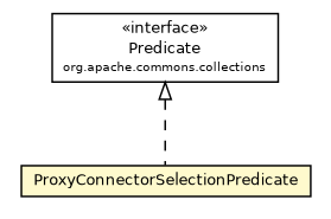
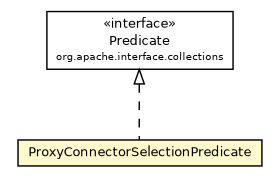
  digraph {
    node [fontcolor=black fontname=Helvetica fontsize=9.0 shape=plaintext]
    n1 [label=<<table border="0" cellborder="1" cellspacing="0" cellpadding="2" port="p" bgcolor="lemonChiffon" href="./ProxyConnectorSelectionPredicate.html"> 		<tr><td><table border="0" cellspacing="0" cellpadding="1"> 			<tr><td> ProxyConnectorSelectionPredicate </td></tr> 		</table></td></tr> 		</table>>]
-   n2 [label=<<table border="0" cellborder="1" cellspacing="0" cellpadding="2" port="p" href="http://java.sun.com/j2se/1.4.2/docs/api/org/apache/commons/collections/Predicate.html"> 		<tr><td><table border="0" cellspacing="0" cellpadding="1"> 			<tr><td> &laquo;interface&raquo; </td></tr> 			<tr><td> Predicate </td></tr> 			<tr><td><font point-size="7.0"> org.apache.commons.collections </font></td></tr> 		</table></td></tr> 		</table>>]
+   n2 [label=<<table border="0" cellborder="1" cellspacing="0" cellpadding="2" port="p" href="http://java.sun.com/j2se/1.4.2/docs/api/org/apache/commons/collections/Predicate.html"> 		<tr><td><table border="0" cellspacing="0" cellpadding="1"> 			<tr><td> &laquo;interface&raquo; </td></tr> 			<tr><td> Predicate </td></tr> 			<tr><td><font point-size="7.0"> org.apache.interface.collections </font></td></tr> 		</table></td></tr> 		</table>>]
    n2 -> n1 [arrowtail=empty dir=back fontname=Helvetica fontsize=10 headport=p labelfontname=Helvetica labelfontsize=10 style=dashed tailport=p]
  }
